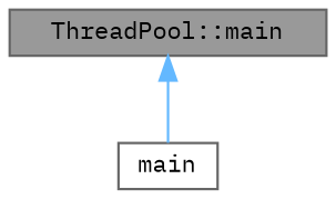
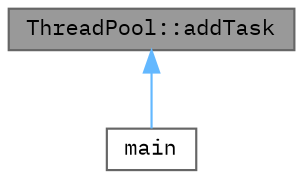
  digraph {
    rankdir=TB
    fontname="IBM Plex Mono"
    node [fontname="IBM Plex Mono" fontsize=10 shape=box style=filled]
-   n1 [color=gray40 fillcolor=grey60 fontcolor=black height=0.2 label="ThreadPool::main" width=0.4]
+   n1 [color=gray40 fillcolor=grey60 fontcolor=black height=0.2 label="ThreadPool::addTask" width=0.4]
    n2 [color=grey40 fillcolor=white height=0.2 label=main width=0.4]
    n1 -> n2 [color=steelblue1 dir=back fontname="IBM Plex Mono" fontsize=10 labelfontname=Helvetica labelfontsize=10 style=solid]
  }
